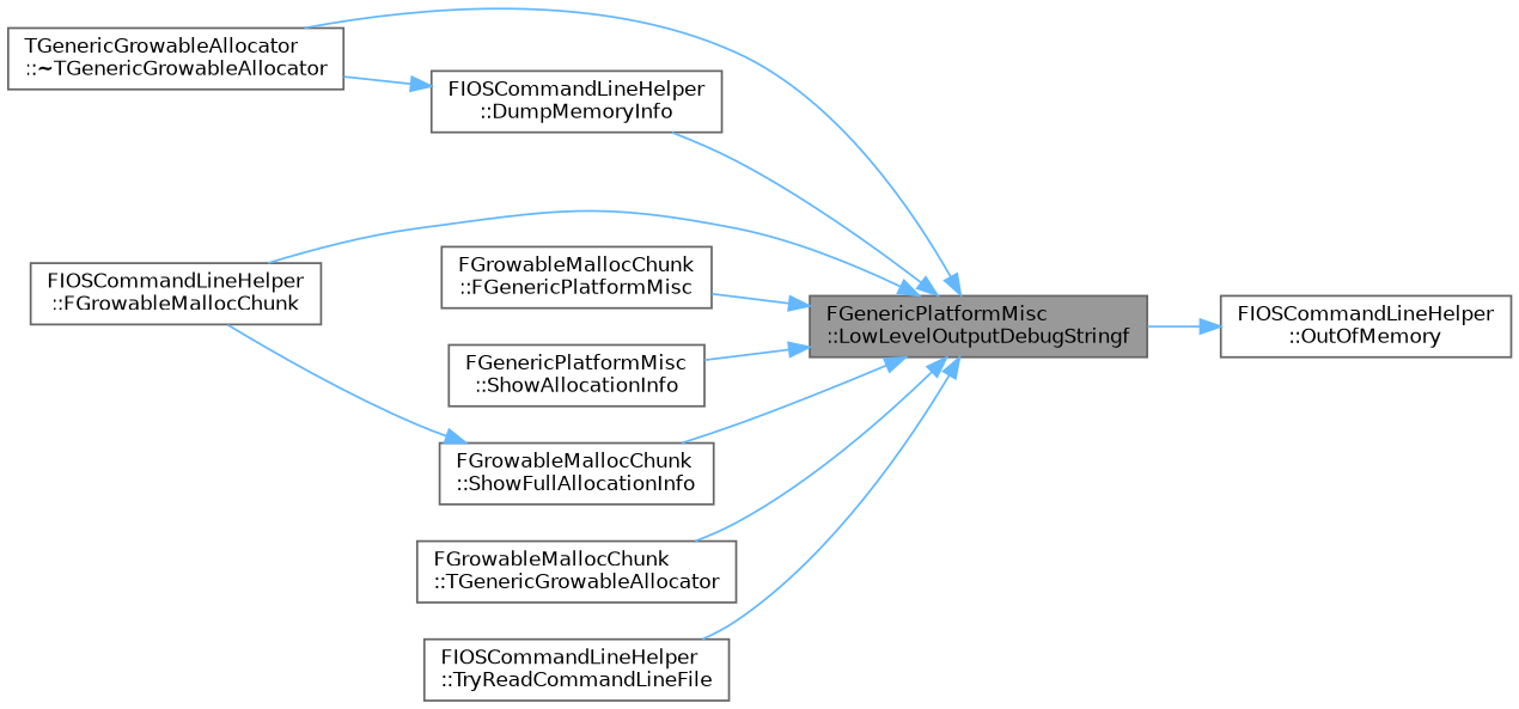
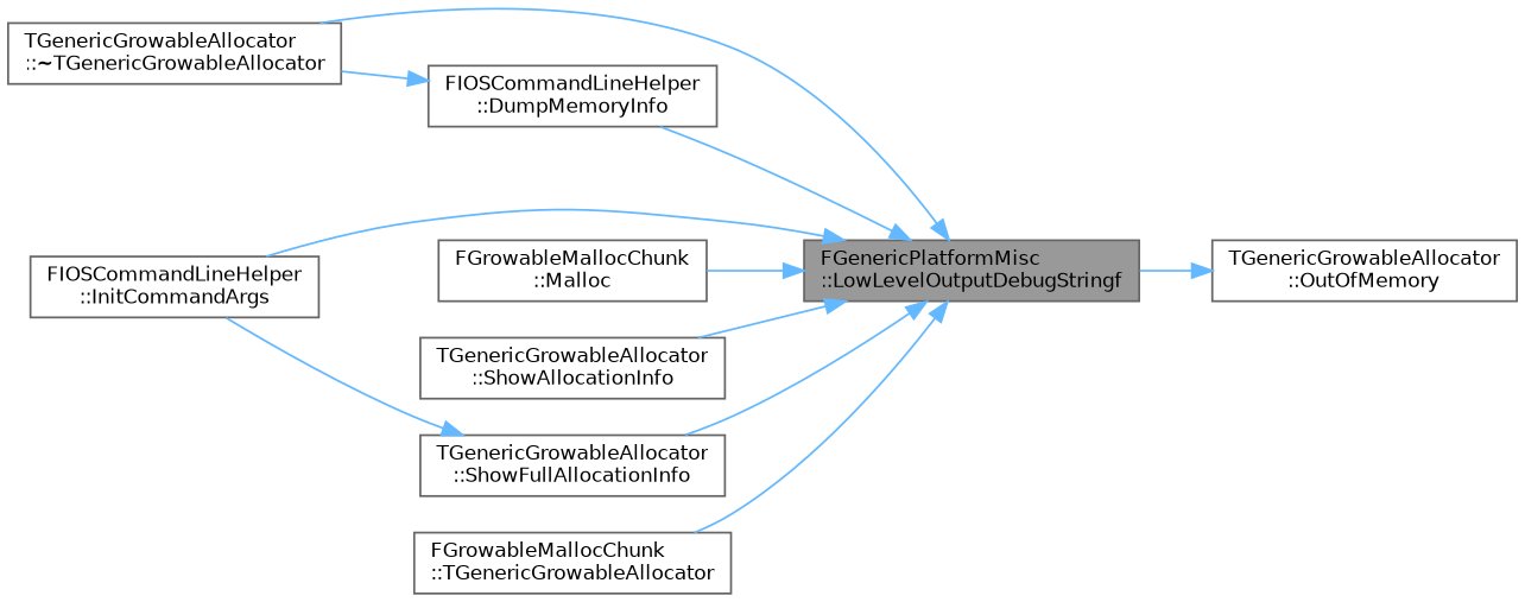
  digraph {
    rankdir=RL
    node [color=grey40 fillcolor=white fontname=Helvetica fontsize=10 shape=box style=filled]
    edge [color=steelblue1 dir=back fontname=Helvetica fontsize=10 labelfontname=Helvetica labelfontsize=10 style=solid]
    n1 [color=gray40 fillcolor=grey60 fontcolor=black height=0.2 label="FGenericPlatformMisc\l::LowLevelOutputDebugStringf" width=0.4]
    n2 [height=0.2 label="TGenericGrowableAllocator\l::~TGenericGrowableAllocator" width=0.4]
    n3 [height=0.2 label="FIOSCommandLineHelper\l::DumpMemoryInfo" width=0.4]
-   n4 [height=0.2 label="FIOSCommandLineHelper\l::FGrowableMallocChunk" width=0.4]
-   n5 [height=0.2 label="FGrowableMallocChunk\l::FGenericPlatformMisc" width=0.4]
-   n6 [height=0.2 label="FGenericPlatformMisc\l::ShowAllocationInfo" width=0.4]
-   n7 [height=0.2 label="FGrowableMallocChunk\l::ShowFullAllocationInfo" width=0.4]
+   n4 [height=0.2 label="FIOSCommandLineHelper\l::InitCommandArgs" width=0.4]
+   n5 [height=0.2 label="FGrowableMallocChunk\l::Malloc" width=0.4]
+   n6 [height=0.2 label="TGenericGrowableAllocator\l::ShowAllocationInfo" width=0.4]
+   n7 [height=0.2 label="TGenericGrowableAllocator\l::ShowFullAllocationInfo" width=0.4]
    n8 [height=0.2 label="FGrowableMallocChunk\l::TGenericGrowableAllocator" width=0.4]
-   n9 [height=0.2 label="FIOSCommandLineHelper\l::TryReadCommandLineFile" width=0.4]
-   n10 [height=0.2 label="FIOSCommandLineHelper\l::OutOfMemory" width=0.4]
+   n10 [height=0.2 label="TGenericGrowableAllocator\l::OutOfMemory" width=0.4]
    n1 -> n2
    n1 -> n3
    n1 -> n4
    n1 -> n5
    n1 -> n6
    n1 -> n7
    n1 -> n8
-   n1 -> n9
    n3 -> n2
    n7 -> n4
    n10 -> n1
  }
